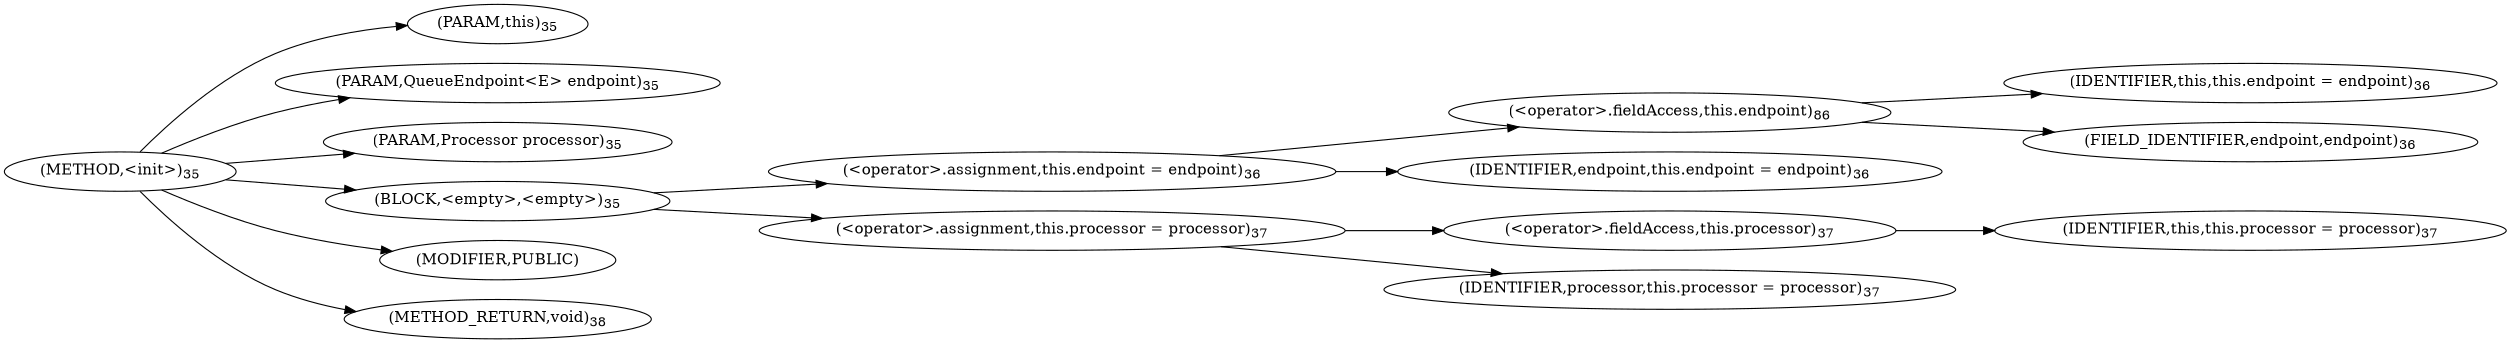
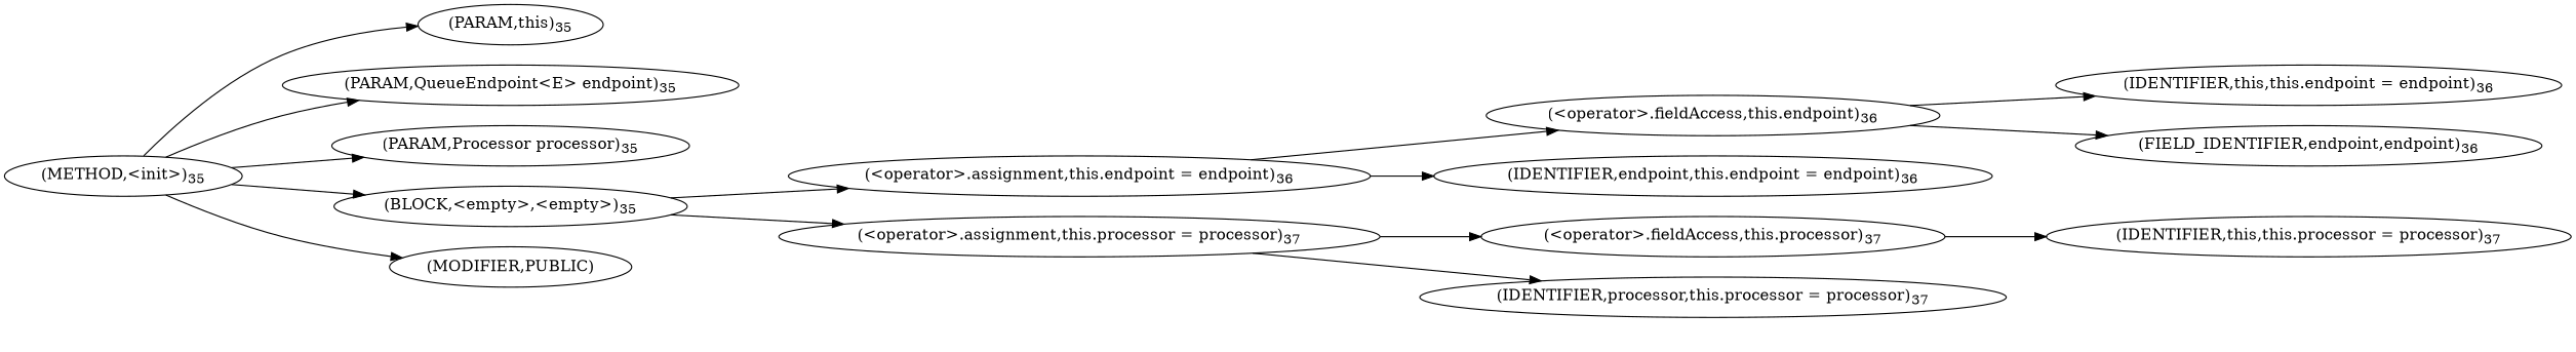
  digraph {
    rankdir=LR
    n1 [label=<(METHOD,&lt;init&gt;)<SUB>35</SUB>>]
    n2 [label=<(PARAM,this)<SUB>35</SUB>>]
    n3 [label=<(PARAM,QueueEndpoint&lt;E&gt; endpoint)<SUB>35</SUB>>]
    n4 [label=<(PARAM,Processor processor)<SUB>35</SUB>>]
    n5 [label=<(BLOCK,&lt;empty&gt;,&lt;empty&gt;)<SUB>35</SUB>>]
    n6 [label=<(MODIFIER,PUBLIC)>]
-   n7 [label=<(METHOD_RETURN,void)<SUB>38</SUB>>]
    n8 [label=<(&lt;operator&gt;.assignment,this.endpoint = endpoint)<SUB>36</SUB>>]
    n9 [label=<(&lt;operator&gt;.assignment,this.processor = processor)<SUB>37</SUB>>]
-   n10 [label=<(&lt;operator&gt;.fieldAccess,this.endpoint)<SUB>86</SUB>>]
+   n10 [label=<(&lt;operator&gt;.fieldAccess,this.endpoint)<SUB>36</SUB>>]
    n11 [label=<(IDENTIFIER,endpoint,this.endpoint = endpoint)<SUB>36</SUB>>]
    n12 [label=<(&lt;operator&gt;.fieldAccess,this.processor)<SUB>37</SUB>>]
    n13 [label=<(IDENTIFIER,processor,this.processor = processor)<SUB>37</SUB>>]
    n14 [label=<(IDENTIFIER,this,this.endpoint = endpoint)<SUB>36</SUB>>]
    n15 [label=<(FIELD_IDENTIFIER,endpoint,endpoint)<SUB>36</SUB>>]
    n16 [label=<(IDENTIFIER,this,this.processor = processor)<SUB>37</SUB>>]
    n1 -> n2
    n1 -> n3
    n1 -> n4
    n1 -> n5
    n1 -> n6
-   n1 -> n7
    n5 -> n8
    n5 -> n9
    n8 -> n10
    n8 -> n11
    n9 -> n12
    n9 -> n13
    n10 -> n14
    n10 -> n15
    n12 -> n16
  }
